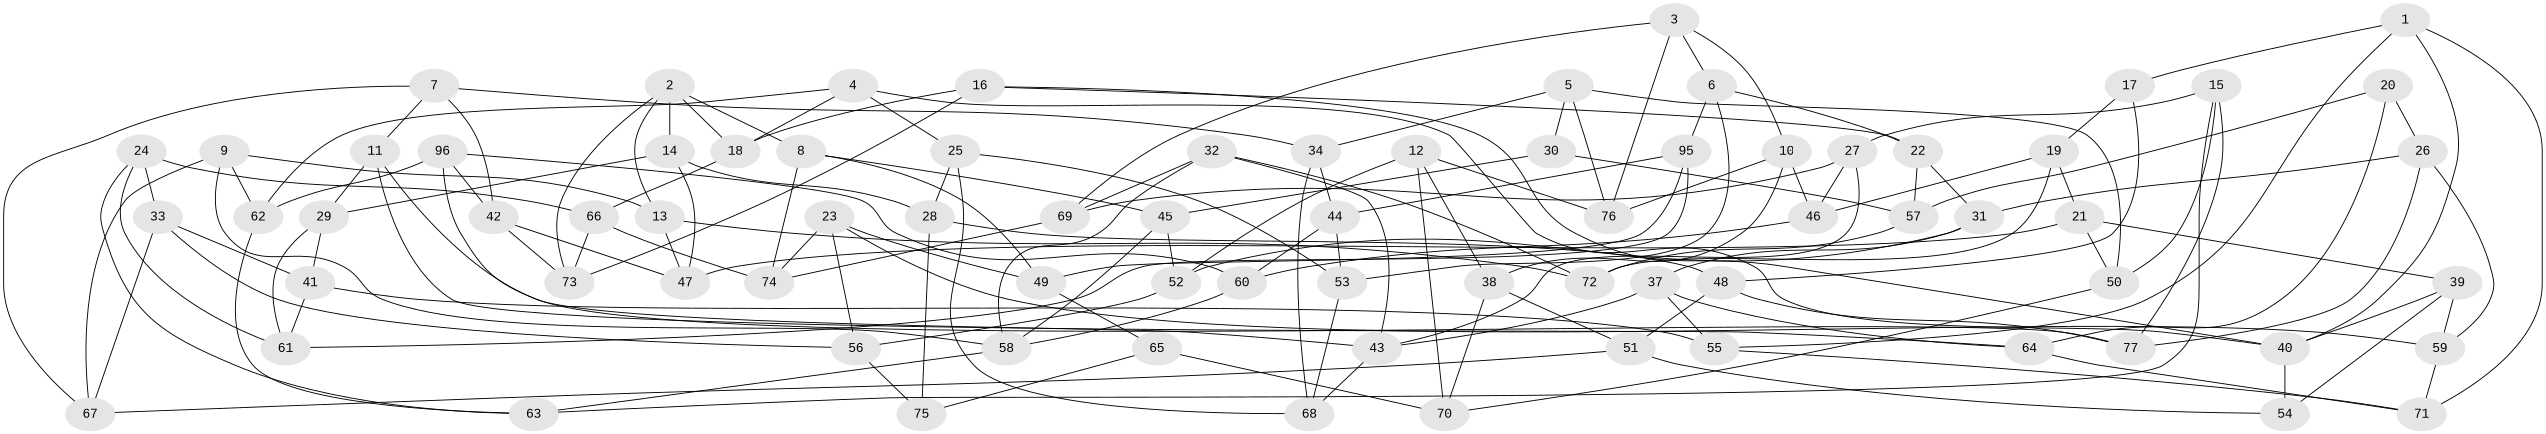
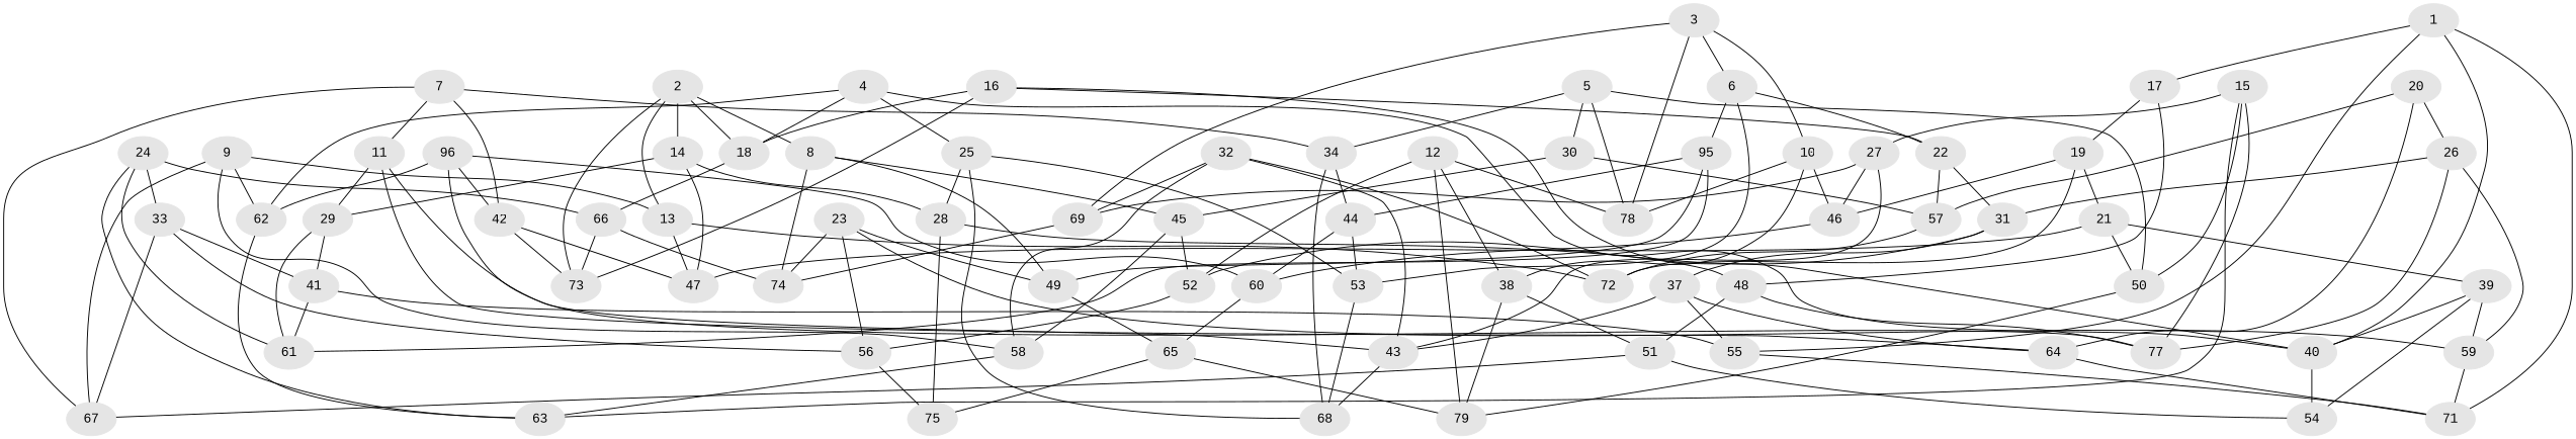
  graph {
    fontname="Liberation Mono"
    node [color=gray90 fontname="Liberation Mono" style=filled]
    edge [fontname="Liberation Mono"]
    1
    17
    55
    71
    40
    19
    48
    2
    8
    13
    14
    18
    73
    45
    49
    74
    47
    72
    29
    28
    66
    3
    6
    10
    69
-   76
+   76 [label=78]
    22
    n28 [label=95]
    53
    38
    46
    4
    25
    62
    68
    54
    63
    5
    30
    34
    50
    57
    44
-   70
+   70 [label=79]
    31
    61
    7
    11
    42
    67
    64
    77
    58
    52
    65
    9
    51
    60
    41
    12
    56
    75
    15
    27
    43
    16
    21
    39
    20
    26
    59
    37
    23
    24
    33
    32
    n77 [label=96]
    1 -- 17
    1 -- 55
    1 -- 71
    1 -- 40
    17 -- 19
    17 -- 48
    55 -- 71
    40 -- 54
    19 -- 72
    19 -- 46
    19 -- 21
    48 -- 77
    48 -- 51
    2 -- 8
    2 -- 13
    2 -- 14
    2 -- 18
    2 -- 73
    8 -- 45
    8 -- 49
    8 -- 74
    13 -- 47
    13 -- 72
    14 -- 47
    14 -- 29
    14 -- 28
    18 -- 66
    45 -- 58
    45 -- 52
    49 -- 65
    29 -- 61
    29 -- 41
    28 -- 48
    28 -- 75
    66 -- 73
    66 -- 74
    3 -- 6
    3 -- 10
    3 -- 69
    3 -- 76
    6 -- 22
    6 -- n28
    6 -- 53
    10 -- 76
    10 -- 38
    10 -- 46
    69 -- 74
    22 -- 57
    22 -- 31
    n28 -- 49
    n28 -- 44
    n28 -- 61
    53 -- 68
    38 -- 70
    38 -- 51
    46 -- 60
    4 -- 40
    4 -- 18
    4 -- 25
    4 -- 62
    25 -- 28
    25 -- 53
    25 -- 68
    62 -- 63
    5 -- 76
    5 -- 30
    5 -- 34
    5 -- 50
    30 -- 45
    30 -- 57
    34 -- 68
    34 -- 44
    50 -- 70
    57 -- 72
    44 -- 53
    44 -- 60
    31 -- 52
    31 -- 37
    7 -- 34
    7 -- 11
    7 -- 42
    7 -- 67
    11 -- 29
    11 -- 64
    11 -- 77
    42 -- 73
    42 -- 47
    64 -- 71
    58 -- 63
    52 -- 56
    65 -- 70
    65 -- 75
    9 -- 13
    9 -- 62
    9 -- 67
    9 -- 58
    51 -- 54
    51 -- 67
-   60 -- 58
+   60 -- 65
    41 -- 55
    41 -- 61
    12 -- 76
    12 -- 38
    12 -- 70
    12 -- 52
    56 -- 75
    15 -- 63
    15 -- 50
    15 -- 77
    15 -- 27
    27 -- 69
    27 -- 46
    27 -- 43
    43 -- 68
    16 -- 40
    16 -- 18
    16 -- 73
    16 -- 22
    21 -- 47
    21 -- 50
    21 -- 39
    39 -- 40
    39 -- 54
    39 -- 59
    20 -- 57
    20 -- 64
    20 -- 26
    26 -- 31
    26 -- 77
    26 -- 59
    59 -- 71
    37 -- 55
    37 -- 64
    37 -- 43
    23 -- 49
    23 -- 74
    23 -- 56
    23 -- 59
    24 -- 66
    24 -- 63
    24 -- 61
    24 -- 33
    33 -- 67
    33 -- 41
    33 -- 56
    32 -- 72
    32 -- 69
    32 -- 58
    32 -- 43
    n77 -- 62
    n77 -- 42
    n77 -- 60
    n77 -- 43
  }
